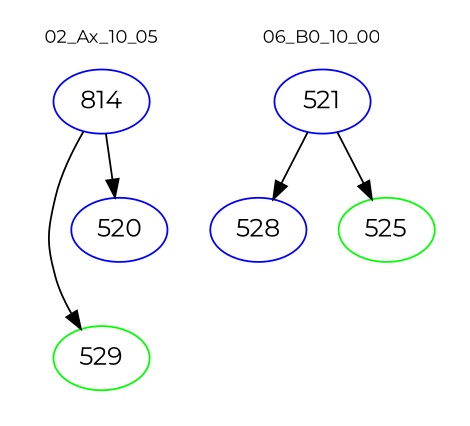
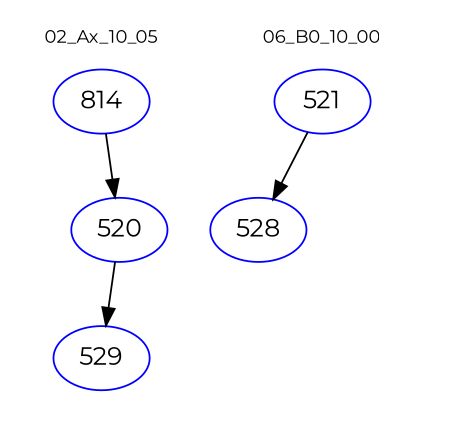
  digraph {
    fontname=Montserrat
    node [color=blue fontname=Montserrat]
    edge [color=black fontname=Montserrat]
    n1 [label=814]
-   n2 [color=green label=529]
+   n2 [label=529]
    n3 [label=520]
    n4 [label=521]
    n5 [label=528]
-   n6 [color=green label=525]
    subgraph cluster_1 {
      color=white
      fontsize=10
      label="02_Ax_10_05"
      n1
      n2
      n3
    }
    subgraph cluster_2 {
      color=white
      fontsize=10
      label="06_B0_10_00"
      n4
      n5
-     n6
    }
-   n1 -> n2
+   n3 -> n2
    n1 -> n3
    n4 -> n5
-   n4 -> n6
  }
